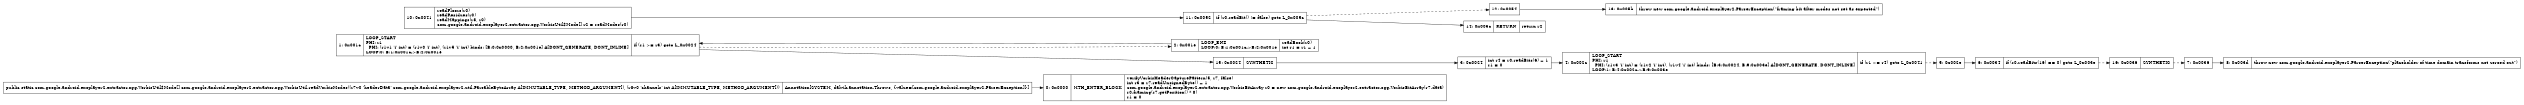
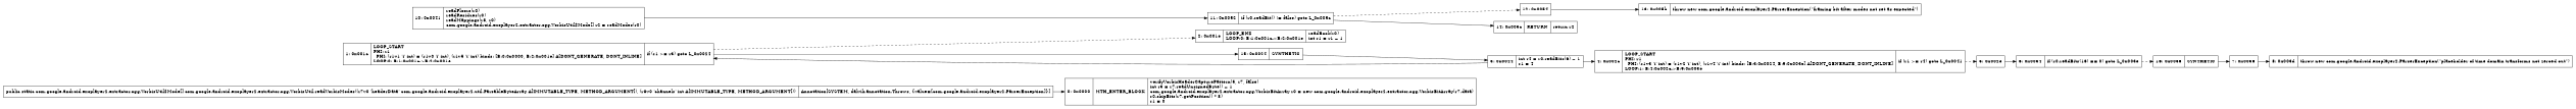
  digraph {
    rankdir=LR
    node [shape=record]
-   n1 [label="{0\:\ 0x0000|MTH_ENTER_BLOCK\l|verifyVorbisHeaderCapturePattern(5, r7, false)\lint r3 = r7.readUnsignedByte() + 1\lcom.google.android.exoplayer2.extractor.ogg.VorbisBitArray r0 = new com.google.android.exoplayer2.extractor.ogg.VorbisBitArray(r7.data)\lr0.framing(r7.getPosition() * 8)\lr1 = 0\l}"]
+   n1 [label="{0\:\ 0x0000|MTH_ENTER_BLOCK\l|verifyVorbisHeaderCapturePattern(5, r7, false)\lint r3 = r7.readUnsignedByte() + 1\lcom.google.android.exoplayer2.extractor.ogg.VorbisBitArray r0 = new com.google.android.exoplayer2.extractor.ogg.VorbisBitArray(r7.data)\lr0.skipBits(r7.getPosition() * 8)\lr1 = 0\l}"]
    n2 [label="{1\:\ 0x001c|LOOP_START\lPHI: r1 \l  PHI: (r1v1 'i' int) = (r1v0 'i' int), (r1v5 'i' int) binds: [B:0:0x0000, B:2:0x001e] A[DONT_GENERATE, DONT_INLINE]\lLOOP:0: B:1:0x001c\-\>B:2:0x001e\l|if (r1 \>= r3) goto L_0x0024\l}"]
    n3 [label="{2\:\ 0x001e|LOOP_END\lLOOP:0: B:1:0x001c\-\>B:2:0x001e\l|readBook(r0)\lint r1 = r1 + 1\l}"]
    n4 [label="{15\:\ 0x0024|SYNTHETIC\l}"]
-   n5 [label="{3\:\ 0x0024|int r4 = r0.readBits(6) + 1\lr1 = 0\l}"]
+   n5 [label="{3\:\ 0x0024|int r4 = r0.readBits(6) + 1\lr1 = 4\l}"]
    n6 [label="{4\:\ 0x002c|LOOP_START\lPHI: r1 \l  PHI: (r1v3 'i' int) = (r1v2 'i' int), (r1v4 'i' int) binds: [B:3:0x0024, B:9:0x003e] A[DONT_GENERATE, DONT_INLINE]\lLOOP:1: B:4:0x002c\-\>B:9:0x003e\l|if (r1 \>= r4) goto L_0x0041\l}"]
    n7 [label="{5\:\ 0x002e}"]
    n8 [label="{6\:\ 0x0034|if (r0.readBits(16) == 0) goto L_0x003e\l}"]
    n9 [label="{16\:\ 0x0036|SYNTHETIC\l}"]
    n10 [label="{7\:\ 0x0036}"]
    n11 [label="{8\:\ 0x003d|throw new com.google.android.exoplayer2.ParserException(\"placeholder of time domain transforms not zeroed out\")\l}"]
    n12 [label="{10\:\ 0x0041|readFloors(r0)\lreadResidues(r0)\lreadMappings(r8, r0)\lcom.google.android.exoplayer2.extractor.ogg.VorbisUtil$Mode[] r2 = readModes(r0)\l}"]
    n13 [label="{11\:\ 0x0052|if (r0.readBit() != false) goto L_0x005c\l}"]
    n14 [label="{12\:\ 0x0054}"]
    n15 [label="{14\:\ 0x005c|RETURN\l|return r2\l}"]
    n16 [label="{13\:\ 0x005b|throw new com.google.android.exoplayer2.ParserException(\"framing bit after modes not set as expected\")\l}"]
    n17 [label="{public static com.google.android.exoplayer2.extractor.ogg.VorbisUtil$Mode[] com.google.android.exoplayer2.extractor.ogg.VorbisUtil.readVorbisModes((r7v0 'headerData' com.google.android.exoplayer2.util.ParsableByteArray A[IMMUTABLE_TYPE, METHOD_ARGUMENT]), (r8v0 'channels' int A[IMMUTABLE_TYPE, METHOD_ARGUMENT]))  | Annotation[SYSTEM, dalvik.annotation.Throws, \{value=[com.google.android.exoplayer2.ParserException]\}]\l}"]
    n2 -> n3 [style=dashed]
    n2 -> n4
-   n3 -> n2
+   n5 -> n2
    n4 -> n5
    n5 -> n6
    n6 -> n7 [style=dashed]
    n7 -> n8
    n8 -> n9 [style=dashed]
-   n9 -> n10 [style=dashed]
+   n9 -> n10
    n10 -> n11
    n12 -> n13
    n13 -> n14 [style=dashed]
    n13 -> n15
    n14 -> n16
    n17 -> n1
  }
